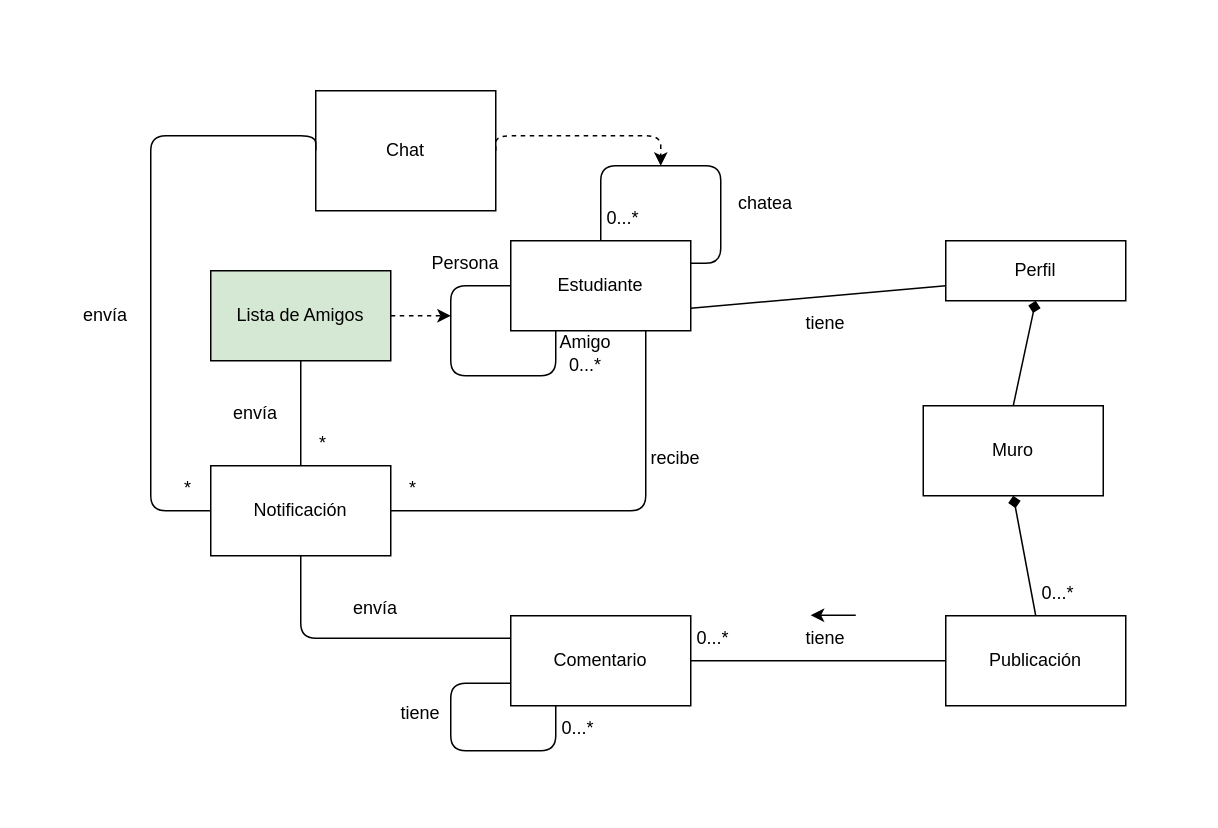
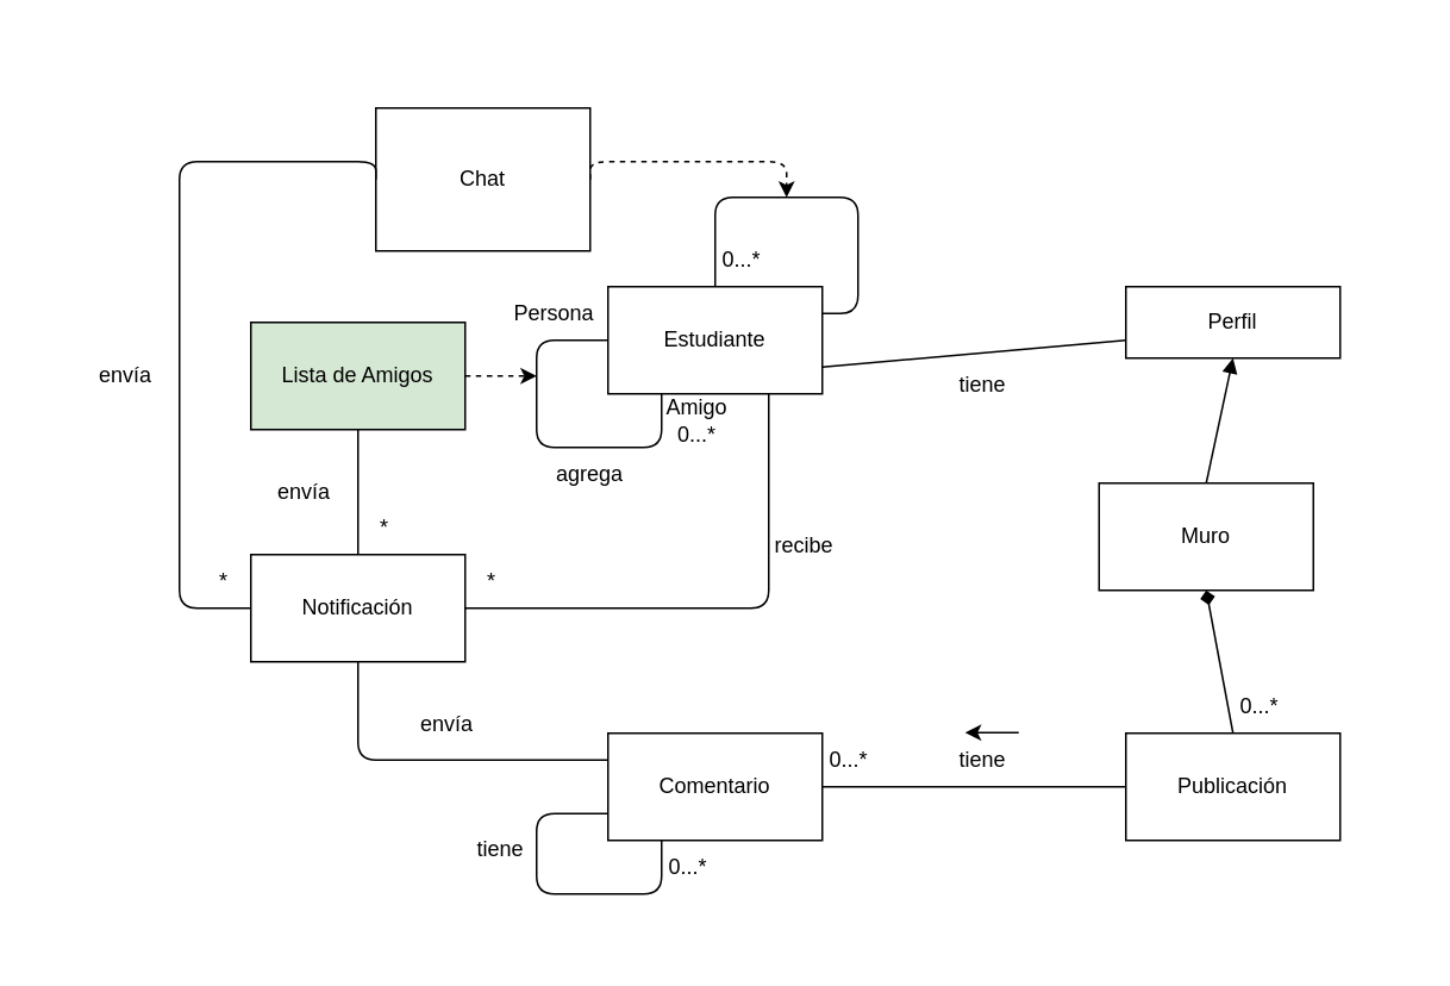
  <mxCell id="0" />
  <mxCell id="1" parent="0" />
  <mxCell id="2" value="" style="rounded=0;whiteSpace=wrap;html=1;strokeColor=none;" vertex="1" parent="1"><mxGeometry x="20" y="20" width="770" height="510" as="geometry" /></mxCell>
  <mxCell id="3" style="edgeStyle=orthogonalEdgeStyle;html=1;exitX=1;exitY=0.5;exitDx=0;exitDy=0;dashed=1;" parent="1" source="4" edge="1"><mxGeometry relative="1" as="geometry"><mxPoint x="440" y="110" as="targetPoint" /><Array as="points"><mxPoint x="440" y="90" /></Array></mxGeometry></mxCell>
  <mxCell id="4" value="Chat" style="rounded=0;whiteSpace=wrap;html=1;" parent="1" vertex="1"><mxGeometry x="210" y="60" width="120" height="80" as="geometry" /></mxCell>
  <mxCell id="5" value="Estudiante" style="rounded=0;whiteSpace=wrap;html=1;" parent="1" vertex="1"><mxGeometry x="340" y="160" width="120" height="60" as="geometry" /></mxCell>
  <mxCell id="6" style="edgeStyle=orthogonalEdgeStyle;html=1;exitX=1;exitY=0.5;exitDx=0;exitDy=0;dashed=1;" parent="1" source="8" edge="1"><mxGeometry relative="1" as="geometry"><mxPoint x="300" y="210" as="targetPoint" /></mxGeometry></mxCell>
  <mxCell id="7" style="edgeStyle=orthogonalEdgeStyle;html=1;exitX=0.5;exitY=1;exitDx=0;exitDy=0;entryX=0.5;entryY=0;entryDx=0;entryDy=0;endArrow=none;endFill=0;" parent="1" source="8" target="12" edge="1"><mxGeometry relative="1" as="geometry" /></mxCell>
  <mxCell id="8" value="Lista de Amigos" style="rounded=0;whiteSpace=wrap;html=1;fillColor=#d5e8d4;" parent="1" vertex="1"><mxGeometry x="140" y="180" width="120" height="60" as="geometry" /></mxCell>
  <mxCell id="9" style="edgeStyle=orthogonalEdgeStyle;html=1;exitX=0.5;exitY=1;exitDx=0;exitDy=0;entryX=0;entryY=0.25;entryDx=0;entryDy=0;endArrow=none;endFill=0;" parent="1" source="12" target="20" edge="1"><mxGeometry relative="1" as="geometry"><Array as="points"><mxPoint x="200" y="425" /></Array></mxGeometry></mxCell>
  <mxCell id="10" style="edgeStyle=orthogonalEdgeStyle;html=1;exitX=1;exitY=0.5;exitDx=0;exitDy=0;entryX=0.75;entryY=1;entryDx=0;entryDy=0;endArrow=none;endFill=0;" parent="1" source="12" target="5" edge="1"><mxGeometry relative="1" as="geometry" /></mxCell>
  <mxCell id="11" style="edgeStyle=orthogonalEdgeStyle;html=1;exitX=0;exitY=0.5;exitDx=0;exitDy=0;entryX=0;entryY=0.5;entryDx=0;entryDy=0;endArrow=none;endFill=0;" parent="1" source="12" target="4" edge="1"><mxGeometry relative="1" as="geometry"><Array as="points"><mxPoint x="100" y="340" /><mxPoint x="100" y="90" /></Array></mxGeometry></mxCell>
  <mxCell id="12" value="Notificación" style="rounded=0;whiteSpace=wrap;html=1;" parent="1" vertex="1"><mxGeometry x="140" y="310" width="120" height="60" as="geometry" /></mxCell>
  <mxCell id="13" style="edgeStyle=none;html=1;exitX=0;exitY=0.75;exitDx=0;exitDy=0;entryX=1;entryY=0.75;entryDx=0;entryDy=0;endArrow=none;endFill=0;" parent="1" source="14" target="5" edge="1"><mxGeometry relative="1" as="geometry"><Array as="points" /></mxGeometry></mxCell>
  <mxCell id="14" value="Perfil" style="rounded=0;whiteSpace=wrap;html=1;" parent="1" vertex="1"><mxGeometry x="630" y="160" width="120" height="40" as="geometry" /></mxCell>
- <mxCell id="15" style="edgeStyle=none;html=1;exitX=0.5;exitY=0;exitDx=0;exitDy=0;entryX=0.5;entryY=1;entryDx=0;entryDy=0;endArrow=diamond;endFill=1;" parent="1" source="16" target="14" edge="1"><mxGeometry relative="1" as="geometry" /></mxCell>
+ <mxCell id="15" style="edgeStyle=none;html=1;exitX=0.5;exitY=0;exitDx=0;exitDy=0;entryX=0.5;entryY=1;entryDx=0;entryDy=0;endArrow=block;endFill=1;" parent="1" source="16" target="14" edge="1"><mxGeometry relative="1" as="geometry" /></mxCell>
  <mxCell id="16" value="Muro" style="rounded=0;whiteSpace=wrap;html=1;" parent="1" vertex="1"><mxGeometry x="615" y="270" width="120" height="60" as="geometry" /></mxCell>
  <mxCell id="17" style="edgeStyle=none;html=1;exitX=0.5;exitY=0;exitDx=0;exitDy=0;entryX=0.5;entryY=1;entryDx=0;entryDy=0;endArrow=diamond;endFill=1;" parent="1" source="18" target="16" edge="1"><mxGeometry relative="1" as="geometry" /></mxCell>
  <mxCell id="18" value="Publicación" style="rounded=0;whiteSpace=wrap;html=1;" parent="1" vertex="1"><mxGeometry x="630" y="410" width="120" height="60" as="geometry" /></mxCell>
  <mxCell id="19" value="" style="edgeStyle=none;html=1;endArrow=none;endFill=0;startArrow=none;startFill=0;" parent="1" source="20" target="18" edge="1"><mxGeometry relative="1" as="geometry" /></mxCell>
  <mxCell id="20" value="Comentario" style="rounded=0;whiteSpace=wrap;html=1;" parent="1" vertex="1"><mxGeometry x="340" y="410" width="120" height="60" as="geometry" /></mxCell>
  <mxCell id="21" style="edgeStyle=orthogonalEdgeStyle;html=1;exitX=0.25;exitY=1;exitDx=0;exitDy=0;entryX=0;entryY=0.5;entryDx=0;entryDy=0;endArrow=none;endFill=0;" parent="1" edge="1"><mxGeometry relative="1" as="geometry"><mxPoint x="370" y="220" as="sourcePoint" /><mxPoint x="340" y="190" as="targetPoint" /><Array as="points"><mxPoint x="370" y="250" /><mxPoint x="300" y="250" /><mxPoint x="300" y="190" /></Array></mxGeometry></mxCell>
  <mxCell id="22" style="edgeStyle=orthogonalEdgeStyle;html=1;exitX=1;exitY=0.25;exitDx=0;exitDy=0;entryX=0.5;entryY=0;entryDx=0;entryDy=0;endArrow=none;endFill=0;" parent="1" source="5" target="5" edge="1"><mxGeometry relative="1" as="geometry"><mxPoint x="515" y="130" as="sourcePoint" /><mxPoint x="485" y="100" as="targetPoint" /><Array as="points"><mxPoint x="480" y="175" /><mxPoint x="480" y="110" /><mxPoint x="400" y="110" /></Array></mxGeometry></mxCell>
  <mxCell id="23" value="tiene" style="text;html=1;align=center;verticalAlign=middle;whiteSpace=wrap;rounded=0;" parent="1" vertex="1"><mxGeometry x="520" y="200" width="60" height="30" as="geometry" /></mxCell>
  <mxCell id="24" value="Amigo&lt;div&gt;0...*&lt;/div&gt;" style="text;html=1;align=center;verticalAlign=middle;whiteSpace=wrap;rounded=0;" parent="1" vertex="1"><mxGeometry x="360" y="220" width="60" height="30" as="geometry" /></mxCell>
  <mxCell id="25" value="Persona" style="text;html=1;align=center;verticalAlign=middle;whiteSpace=wrap;rounded=0;" parent="1" vertex="1"><mxGeometry x="280" y="160" width="60" height="30" as="geometry" /></mxCell>
+ <mxCell id="26" value="agrega" style="text;html=1;align=center;verticalAlign=middle;whiteSpace=wrap;rounded=0;" parent="1" vertex="1"><mxGeometry x="300" y="250" width="60" height="30" as="geometry" /></mxCell>
  <mxCell id="27" value="envía" style="text;html=1;align=center;verticalAlign=middle;whiteSpace=wrap;rounded=0;" parent="1" vertex="1"><mxGeometry x="140" y="260" width="60" height="30" as="geometry" /></mxCell>
  <mxCell id="28" value="tiene" style="text;html=1;align=center;verticalAlign=middle;whiteSpace=wrap;rounded=0;" parent="1" vertex="1"><mxGeometry x="520" y="410" width="60" height="30" as="geometry" /></mxCell>
  <mxCell id="29" value="*" style="text;html=1;align=center;verticalAlign=middle;whiteSpace=wrap;rounded=0;" parent="1" vertex="1"><mxGeometry x="260" y="310" width="30" height="30" as="geometry" /></mxCell>
  <mxCell id="30" value="*" style="text;html=1;align=center;verticalAlign=middle;whiteSpace=wrap;rounded=0;" parent="1" vertex="1"><mxGeometry x="200" y="280" width="30" height="30" as="geometry" /></mxCell>
  <mxCell id="31" value="envía" style="text;html=1;align=center;verticalAlign=middle;whiteSpace=wrap;rounded=0;" parent="1" vertex="1"><mxGeometry x="220" y="390" width="60" height="30" as="geometry" /></mxCell>
  <mxCell id="32" value="envía" style="text;html=1;align=center;verticalAlign=middle;whiteSpace=wrap;rounded=0;" parent="1" vertex="1"><mxGeometry x="40" y="195" width="60" height="30" as="geometry" /></mxCell>
  <mxCell id="33" value="0...*" style="text;html=1;align=center;verticalAlign=middle;whiteSpace=wrap;rounded=0;" parent="1" vertex="1"><mxGeometry x="690" y="380" width="30" height="30" as="geometry" /></mxCell>
  <mxCell id="34" value="0...*" style="text;html=1;align=center;verticalAlign=middle;whiteSpace=wrap;rounded=0;" parent="1" vertex="1"><mxGeometry x="460" y="410" width="30" height="30" as="geometry" /></mxCell>
  <mxCell id="35" style="edgeStyle=orthogonalEdgeStyle;html=1;exitX=0.25;exitY=1;exitDx=0;exitDy=0;entryX=0;entryY=0.75;entryDx=0;entryDy=0;endArrow=none;endFill=0;" parent="1" target="20" edge="1"><mxGeometry relative="1" as="geometry"><mxPoint x="370" y="470" as="sourcePoint" /><mxPoint x="340" y="440" as="targetPoint" /><Array as="points"><mxPoint x="370" y="500" /><mxPoint x="300" y="500" /><mxPoint x="300" y="455" /></Array></mxGeometry></mxCell>
  <mxCell id="36" value="0...*" style="text;html=1;align=center;verticalAlign=middle;whiteSpace=wrap;rounded=0;" parent="1" vertex="1"><mxGeometry x="370" y="470" width="30" height="30" as="geometry" /></mxCell>
  <mxCell id="37" value="recibe" style="text;html=1;align=center;verticalAlign=middle;whiteSpace=wrap;rounded=0;" parent="1" vertex="1"><mxGeometry x="420" y="290" width="60" height="30" as="geometry" /></mxCell>
  <mxCell id="38" value="tiene" style="text;html=1;align=center;verticalAlign=middle;whiteSpace=wrap;rounded=0;" parent="1" vertex="1"><mxGeometry x="250" y="460" width="60" height="30" as="geometry" /></mxCell>
  <mxCell id="39" value="*" style="text;html=1;align=center;verticalAlign=middle;whiteSpace=wrap;rounded=0;" parent="1" vertex="1"><mxGeometry x="110" y="310" width="30" height="30" as="geometry" /></mxCell>
  <mxCell id="40" value="&lt;span style=&quot;background-color: transparent;&quot;&gt;0...*&lt;/span&gt;" style="text;html=1;align=center;verticalAlign=middle;whiteSpace=wrap;rounded=0;" parent="1" vertex="1"><mxGeometry x="400" y="130" width="30" height="30" as="geometry" /></mxCell>
- <mxCell id="41" value="chatea" style="text;html=1;align=center;verticalAlign=middle;whiteSpace=wrap;rounded=0;" parent="1" vertex="1"><mxGeometry x="480" y="120" width="60" height="30" as="geometry" /></mxCell>
  <mxCell id="42" value="" style="endArrow=classic;html=1;" parent="1" edge="1"><mxGeometry width="50" height="50" relative="1" as="geometry"><mxPoint x="570" y="409.67" as="sourcePoint" /><mxPoint x="540" y="409.67" as="targetPoint" /></mxGeometry></mxCell>
